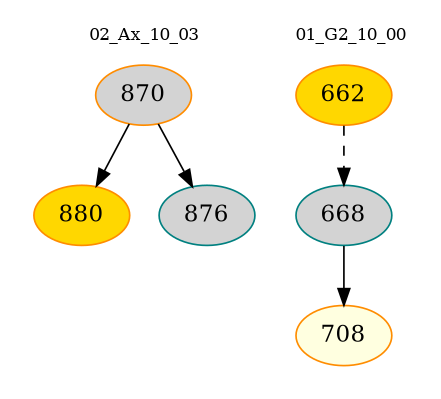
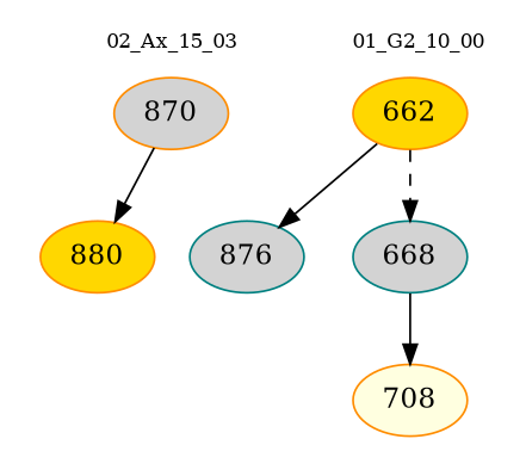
  digraph {
    node [color=darkorange fillcolor=lightgrey style=filled]
    edge [color=black style=solid]
    n1 [label=870]
    n2 [fillcolor=gold label=880]
    n3 [color=teal label=876]
    n4 [color=teal label=668]
    n5 [fillcolor=gold label=662]
    n6 [fillcolor=lightyellow label=708]
    subgraph cluster_1 {
      color=white
      fontsize=10
-     label="02_Ax_10_03"
+     label="02_Ax_15_03"
      n1
      n2
      n3
    }
    subgraph cluster_2 {
      color=white
      fontsize=10
      label="01_G2_10_00"
      n4
      n5
      n6
    }
    n1 -> n2
-   n1 -> n3
+   n5 -> n3
    n4 -> n6
    n5 -> n4 [style=dashed]
  }
